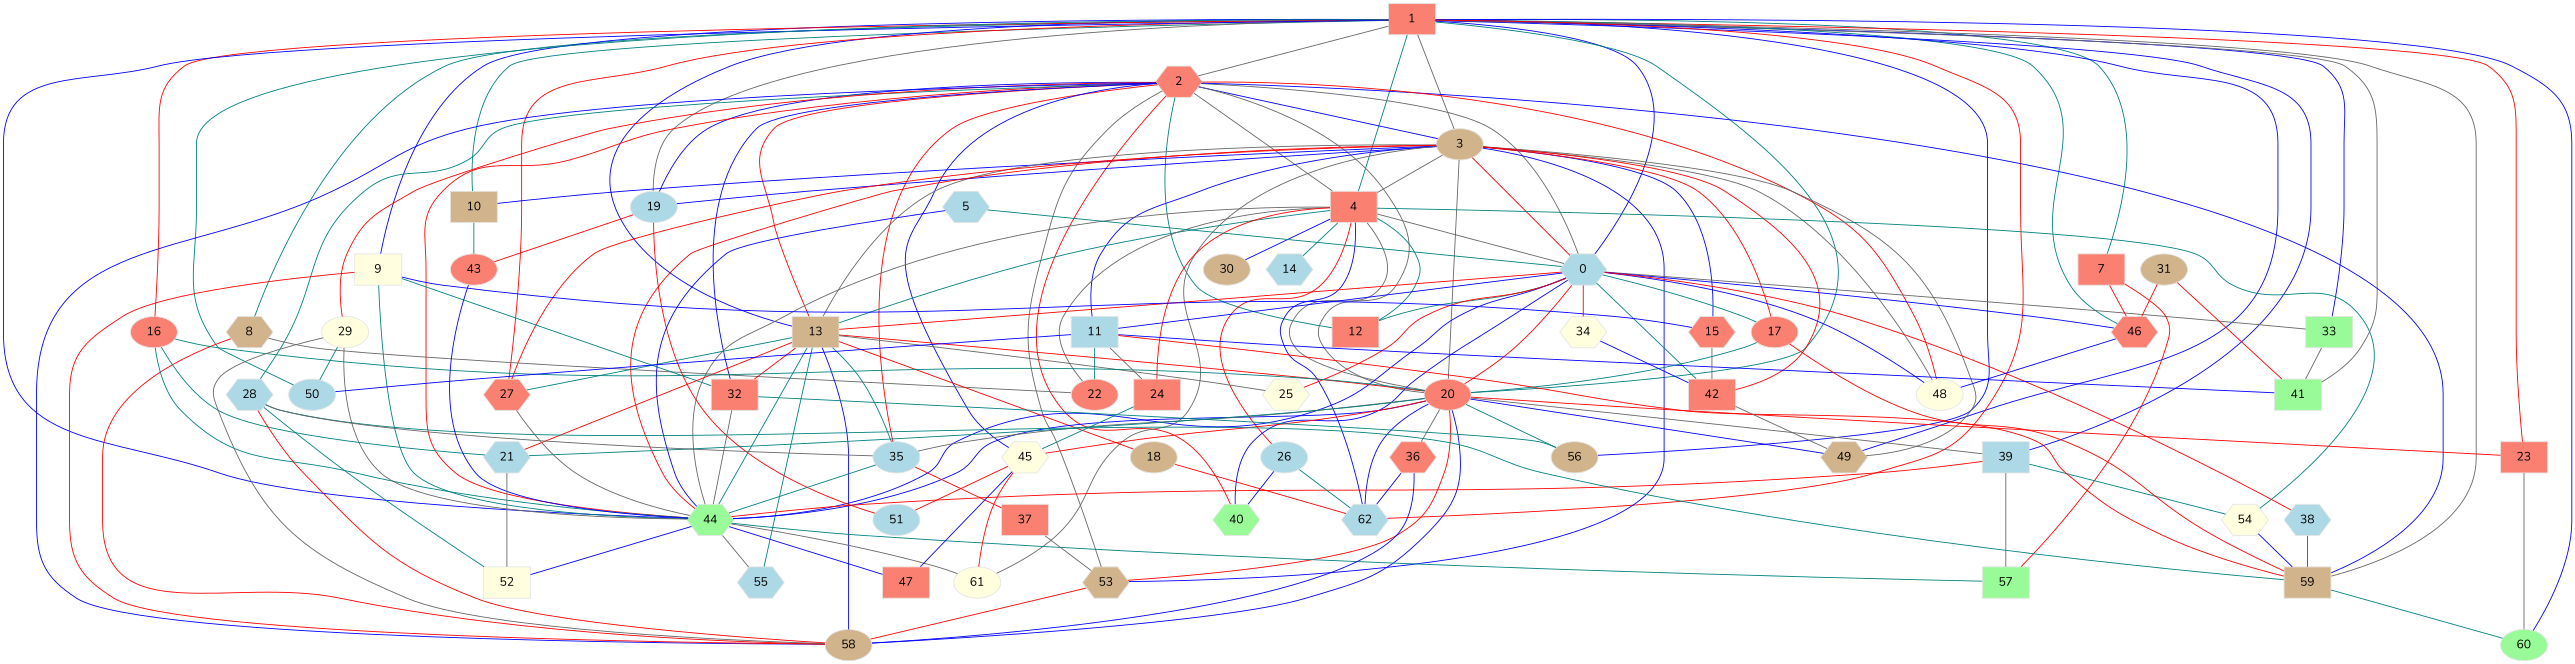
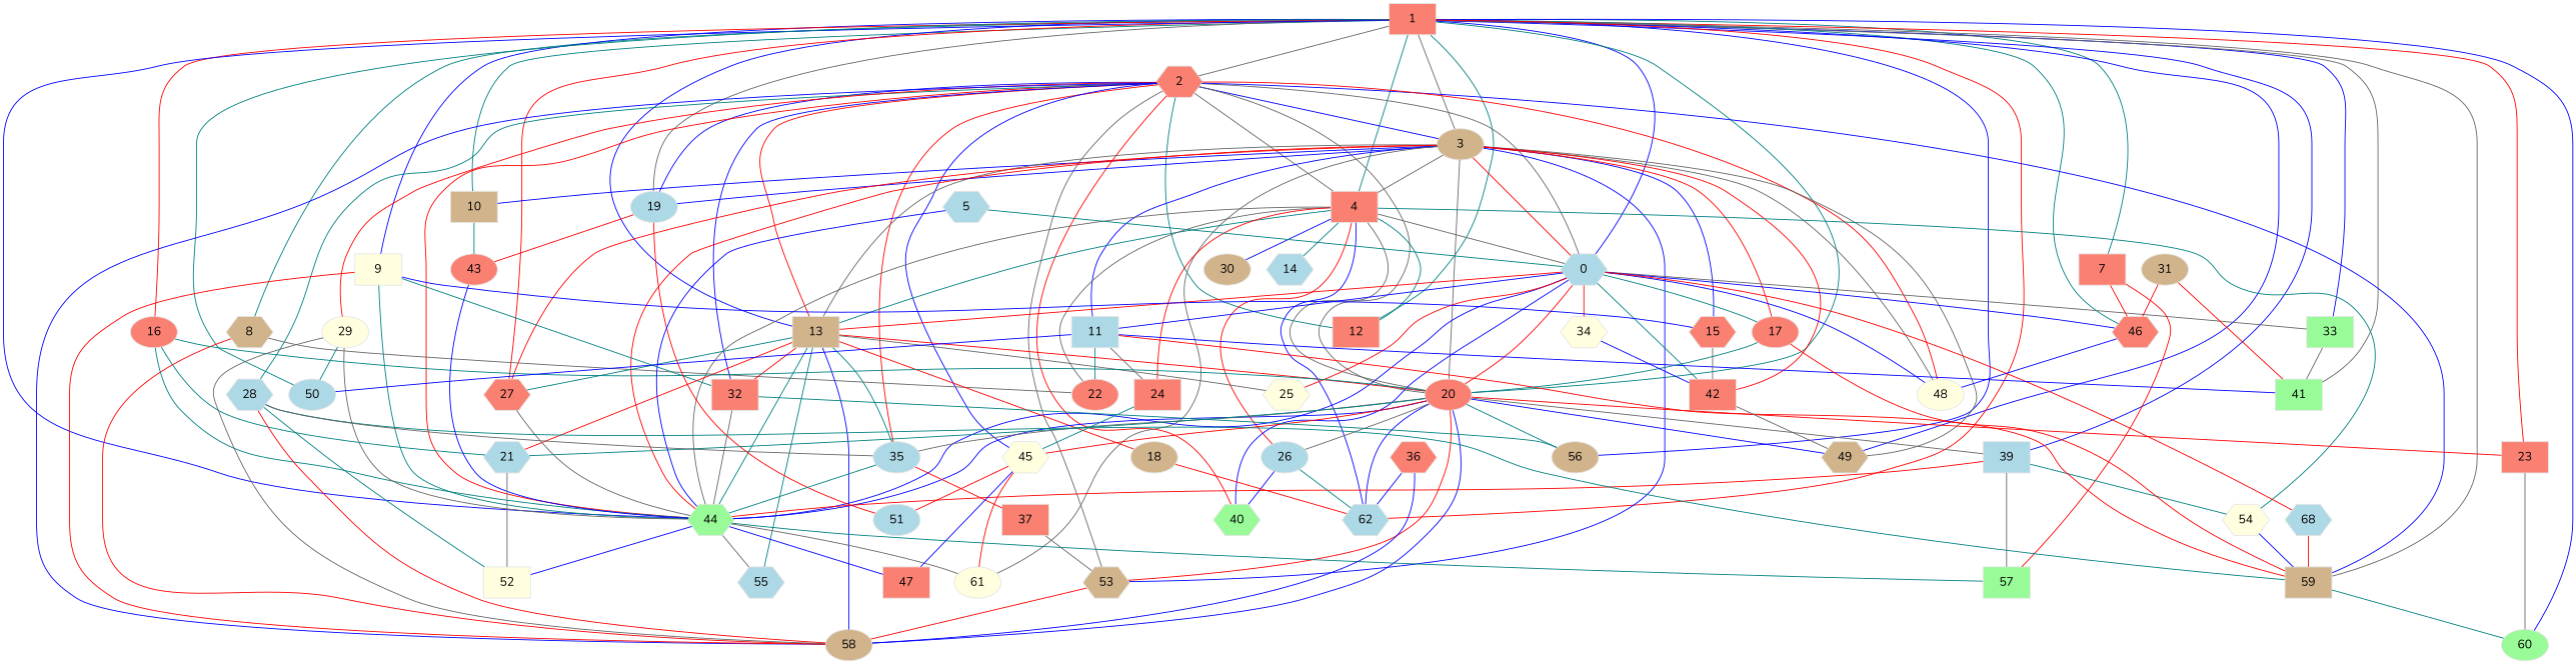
  graph {
    fontname=Nunito
    node [color=gray90 fillcolor=salmon fontname=Nunito shape=hexagon style=filled]
    edge [color=red fontname=Nunito weight=1.0]
    1 [shape=box]
    2
    3 [fillcolor=tan shape=ellipse]
    4 [shape=box]
    n5 [fillcolor=lightblue label=0]
    7 [shape=box]
    8 [fillcolor=tan]
    9 [fillcolor=lightyellow shape=box]
    10 [fillcolor=tan shape=box]
    12 [shape=box]
    13 [fillcolor=tan shape=box]
    16 [shape=ellipse]
    19 [fillcolor=lightblue shape=ellipse]
    20 [shape=ellipse]
    23 [shape=box]
    27
    33 [fillcolor=palegreen shape=box]
    39 [fillcolor=lightblue shape=box]
    41 [fillcolor=palegreen shape=box]
    44 [fillcolor=palegreen]
    46
    49 [fillcolor=tan]
    50 [fillcolor=lightblue shape=ellipse]
    56 [fillcolor=tan shape=ellipse]
    59 [fillcolor=tan shape=box]
    60 [fillcolor=palegreen shape=ellipse]
    62 [fillcolor=lightblue]
    28 [fillcolor=lightblue]
    29 [fillcolor=lightyellow shape=ellipse]
    32 [shape=box]
    35 [fillcolor=lightblue shape=ellipse]
    40 [fillcolor=palegreen]
    45 [fillcolor=lightyellow]
    48 [fillcolor=lightyellow shape=ellipse]
    53 [fillcolor=tan]
    58 [fillcolor=tan shape=ellipse]
    11 [fillcolor=lightblue shape=box]
    15
    17 [shape=ellipse]
    42 [shape=box]
    61 [fillcolor=lightyellow shape=ellipse]
    14 [fillcolor=lightblue]
    22 [shape=ellipse]
    24 [shape=box]
    26 [fillcolor=lightblue shape=ellipse]
    30 [fillcolor=tan shape=ellipse]
    54 [fillcolor=lightyellow]
    25 [fillcolor=lightyellow]
    34 [fillcolor=lightyellow]
-   38 [fillcolor=lightblue]
+   38 [fillcolor=lightblue label=68]
    57 [fillcolor=palegreen shape=box]
    43 [shape=ellipse]
    18 [fillcolor=tan shape=ellipse]
    21 [fillcolor=lightblue]
    55 [fillcolor=lightblue]
    51 [fillcolor=lightblue shape=ellipse]
    52 [fillcolor=lightyellow shape=box]
    47 [shape=box]
    37 [shape=box]
    5 [fillcolor=lightblue]
    31 [fillcolor=tan shape=ellipse]
    36
    1 -- 2 [color=gray40 weight=4.0]
    1 -- 3 [color=gray40 weight=2.0]
    1 -- 4 [color=teal weight=3.0]
    1 -- n5 [color=blue weight=2.0]
    1 -- 7 [color=teal]
    1 -- 8 [color=teal]
    1 -- 9 [color=blue]
    1 -- 10 [color=teal weight=2.0]
-   n5 -- 12 [color=teal]
+   1 -- 12 [color=teal]
    1 -- 13 [color=blue weight=2.0]
    1 -- 16
    1 -- 19 [color=gray40]
    1 -- 20 [color=teal weight=2.0]
    1 -- 23
    1 -- 27 [weight=2.0]
    1 -- 33 [color=blue]
    1 -- 39 [color=blue weight=2.0]
    1 -- 41 [color=gray40]
    1 -- 44 [color=blue weight=2.0]
    1 -- 46 [color=teal]
    1 -- 49 [color=blue]
    1 -- 50 [color=teal]
    1 -- 56 [color=blue]
    1 -- 59 [color=gray40]
    1 -- 60 [color=blue]
    1 -- 62
    2 -- 3 [color=blue weight=2.0]
    2 -- 4 [color=gray40 weight=2.0]
    2 -- n5 [color=gray40 weight=3.0]
    2 -- 12 [color=teal]
    2 -- 13 [weight=3.0]
    2 -- 19 [color=blue]
    2 -- 20 [color=gray40 weight=2.0]
    2 -- 44 [weight=2.0]
    2 -- 59 [color=blue weight=2.0]
    2 -- 28 [color=teal]
    2 -- 29
    2 -- 32 [color=blue]
    2 -- 35
    2 -- 40
    2 -- 45 [color=blue weight=2.0]
    2 -- 48
    2 -- 53 [color=gray40 weight=2.0]
    2 -- 58 [color=blue]
    3 -- 4 [color=gray40]
    3 -- n5
    3 -- 10 [color=blue]
    3 -- 13 [color=gray40 weight=2.0]
    3 -- 19 [color=blue]
    3 -- 20 [color=gray40]
    3 -- 27
    3 -- 44
    3 -- 49 [color=gray40]
    3 -- 48 [color=gray40]
    3 -- 53 [color=blue]
    3 -- 11 [color=blue]
    3 -- 15 [color=blue]
    3 -- 17
    3 -- 42
    3 -- 61 [color=gray40]
    4 -- n5 [color=gray40]
    4 -- 12 [color=teal]
    4 -- 13 [color=teal]
    4 -- 20 [color=gray40]
    4 -- 44 [color=gray40]
    4 -- 62 [color=blue]
    4 -- 14 [color=teal]
    4 -- 22 [color=gray40]
    4 -- 24
    4 -- 26
    4 -- 30 [color=blue]
    4 -- 54 [color=teal]
    n5 -- 13
    n5 -- 20 [weight=2.0]
    n5 -- 33 [color=gray40]
    n5 -- 44 [color=blue]
    n5 -- 46 [color=blue]
    n5 -- 40 [color=blue]
    n5 -- 48 [color=blue]
    n5 -- 11 [color=blue]
    n5 -- 17 [color=teal]
    n5 -- 42 [color=teal weight=2.0]
    n5 -- 25
    n5 -- 34
    n5 -- 38
    7 -- 46
    7 -- 57
    8 -- 58
    8 -- 22 [color=gray40]
    9 -- 44 [color=teal]
    9 -- 32 [color=teal]
    9 -- 58
    9 -- 15 [color=blue]
    10 -- 43 [color=teal]
    13 -- 20
    13 -- 27 [color=teal]
    13 -- 44 [color=teal]
    13 -- 32
    13 -- 35 [color=teal]
    13 -- 58 [color=blue]
    13 -- 25 [color=gray40]
    13 -- 18
    13 -- 21
    13 -- 55 [color=teal]
    16 -- 20 [color=teal]
    16 -- 44 [color=teal]
    16 -- 21 [color=teal]
    19 -- 43
    19 -- 51
    20 -- 23
    20 -- 39 [color=gray40]
    20 -- 44 [color=blue weight=3.0]
    20 -- 49 [color=blue]
    20 -- 56 [color=teal]
    20 -- 62 [color=blue weight=2.0]
    20 -- 35 [color=gray40]
    20 -- 45
    20 -- 53
    20 -- 58 [color=blue weight=3.0]
-   20 -- 36 [color=gray40]
+   20 -- 26 [color=gray40]
    20 -- 21 [color=teal weight=2.0]
    23 -- 60 [color=gray40]
    27 -- 44 [color=gray40]
    33 -- 41 [color=gray40]
    39 -- 44 [weight=2.0]
    39 -- 54 [color=teal]
    39 -- 57 [color=gray40]
    44 -- 61 [color=gray40]
    44 -- 57 [color=teal]
    44 -- 55 [color=gray40]
    44 -- 52 [color=blue]
    44 -- 47 [color=blue]
    46 -- 48 [color=blue]
    59 -- 60 [color=teal]
    28 -- 59 [color=teal]
    28 -- 35 [color=gray40]
    28 -- 58
    28 -- 52 [color=teal]
    29 -- 44 [color=gray40]
    29 -- 50 [color=teal]
    29 -- 58 [color=gray40]
    32 -- 44 [color=gray40]
    32 -- 56 [color=teal]
    35 -- 44 [color=teal]
    35 -- 37
    45 -- 61
    45 -- 51
    45 -- 47 [color=blue]
    53 -- 58
    11 -- 41 [color=blue]
    11 -- 50 [color=blue]
    11 -- 59
    11 -- 22 [color=teal]
    11 -- 24 [color=gray40]
    15 -- 42 [color=gray40]
    17 -- 20 [color=teal]
    17 -- 59
    42 -- 49 [color=gray40]
    24 -- 45 [color=teal]
    26 -- 62 [color=teal]
    26 -- 40 [color=blue]
    54 -- 59 [color=blue]
    34 -- 42 [color=blue]
    38 -- 59
    43 -- 44 [color=blue]
    18 -- 62
    21 -- 52 [color=gray40]
    37 -- 53 [color=gray40]
    5 -- n5 [color=teal]
    5 -- 44 [color=blue]
    31 -- 41
    31 -- 46
    36 -- 62 [color=blue]
    36 -- 58 [color=blue]
  }
